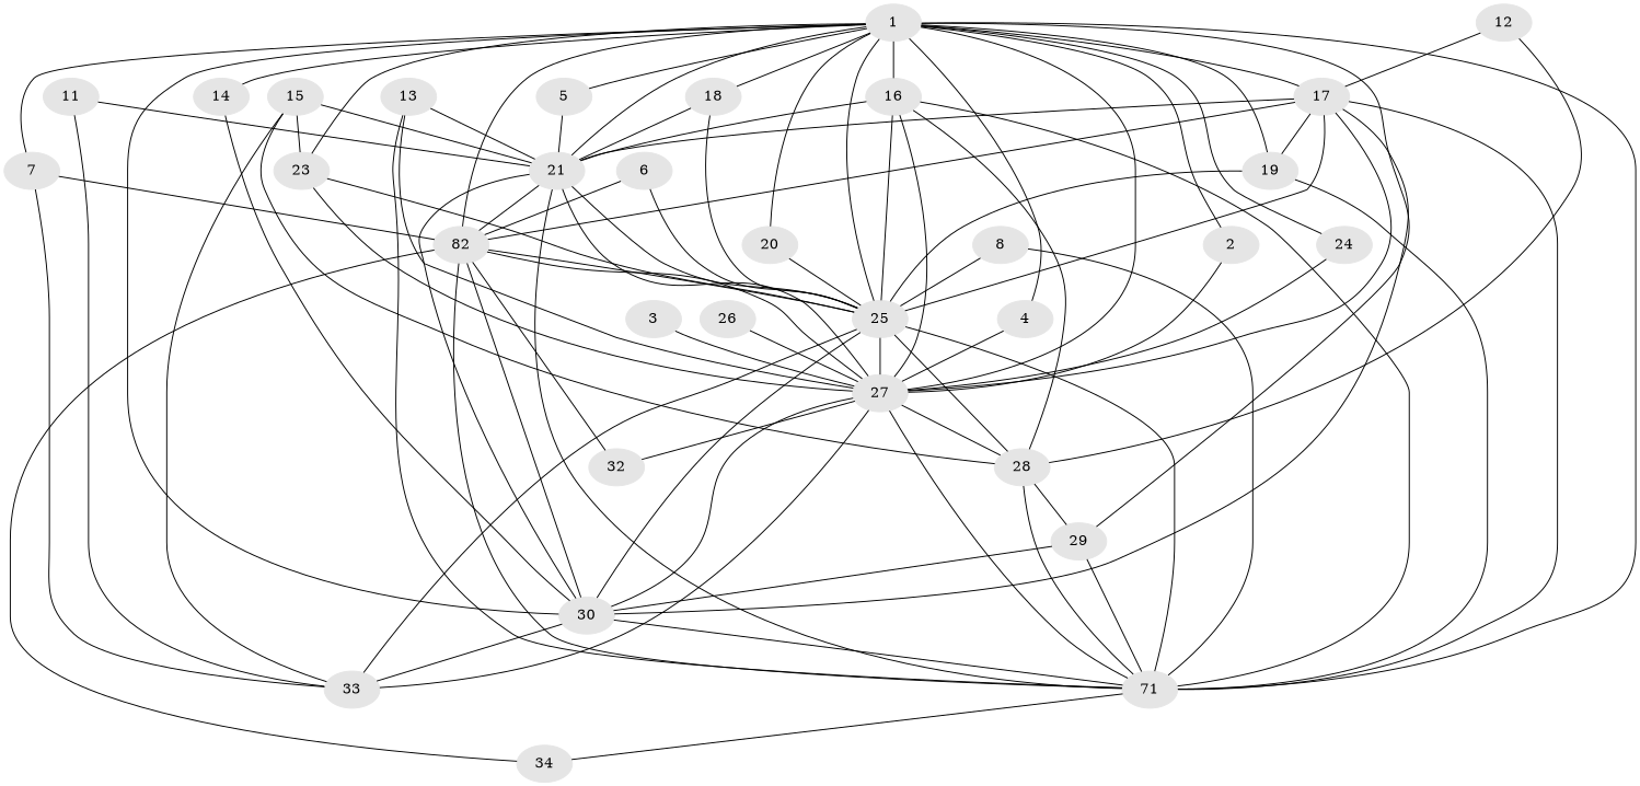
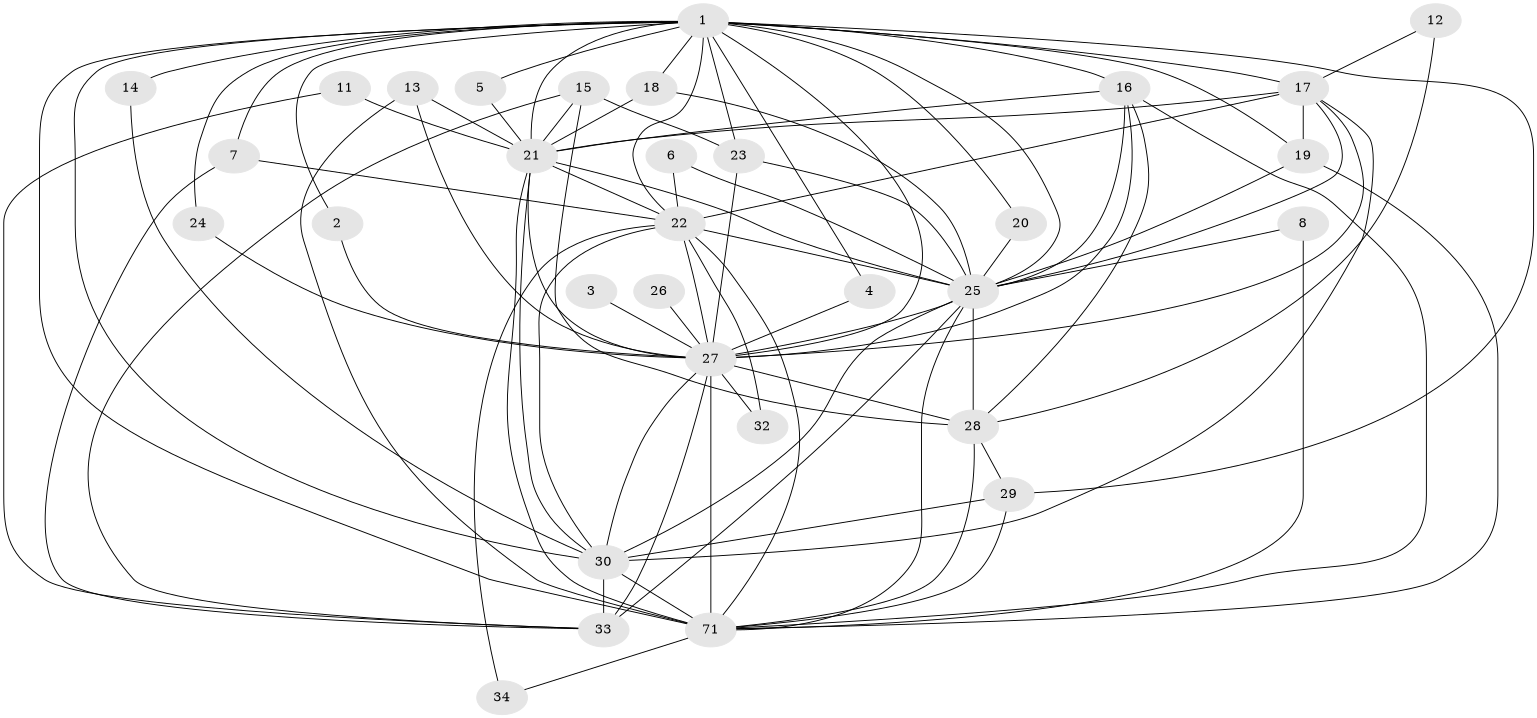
  graph {
    node [color=gray90 style=filled]
    edge [weight=1.0]
    1
    2
    4
    5
    7
    14
    16
    17
    18
    19
    20
    21
-   22 [label=82]
+   22
    23
    24
    25
    27
    29
    30
    n20 [label=71]
    33
    28
    32
    34
    3
    6
    8
    11
    12
    13
    15
    26
    1 -- 2
    1 -- 4
    1 -- 5
    1 -- 7
    1 -- 14 [weight=2.0]
    1 -- 16 [weight=2.0]
    1 -- 17 [weight=2.0]
    1 -- 18
    1 -- 19
    1 -- 20
    1 -- 21 [weight=2.0]
    1 -- 22 [weight=2.0]
    1 -- 23
    1 -- 24
    1 -- 25 [weight=2.0]
    1 -- 27 [weight=5.0]
    1 -- 29
    1 -- 30 [weight=3.0]
    1 -- n20 [weight=3.0]
    2 -- 27
    4 -- 27
    5 -- 21
    7 -- 22
    7 -- 33
    14 -- 30
    16 -- 21
    16 -- 25
    16 -- 27
    16 -- n20
    16 -- 28
    17 -- 19
    17 -- 21 [weight=2.0]
    17 -- 22
    17 -- 25
    17 -- 27 [weight=2.0]
    17 -- 30
-   17 -- n20
    18 -- 21
    18 -- 25
    19 -- 25
    19 -- n20
    20 -- 25
    21 -- 22 [weight=2.0]
    21 -- 25 [weight=2.0]
    21 -- 27 [weight=2.0]
    21 -- 30
    21 -- n20 [weight=2.0]
    22 -- 25
    22 -- 27 [weight=4.0]
    22 -- 30
    22 -- n20
    22 -- 32
    22 -- 34
    23 -- 25
    23 -- 27
    24 -- 27
    25 -- 27 [weight=2.0]
    25 -- 30 [weight=2.0]
    25 -- n20 [weight=2.0]
    25 -- 33 [weight=2.0]
    25 -- 28
    27 -- 30 [weight=2.0]
    27 -- n20 [weight=2.0]
    27 -- 33
    27 -- 28
    27 -- 32
    29 -- 30
    29 -- n20
    30 -- n20
    30 -- 33
    n20 -- 34
    28 -- 29
    28 -- n20
    3 -- 27
    6 -- 22
    6 -- 25
    8 -- 25
    8 -- n20 [weight=2.0]
    11 -- 21
    11 -- 33
    12 -- 17
    12 -- 28
    13 -- 21
    13 -- 27
    13 -- n20
    15 -- 21
    15 -- 23
    15 -- 33
    15 -- 28
    26 -- 27 [weight=2.0]
  }
